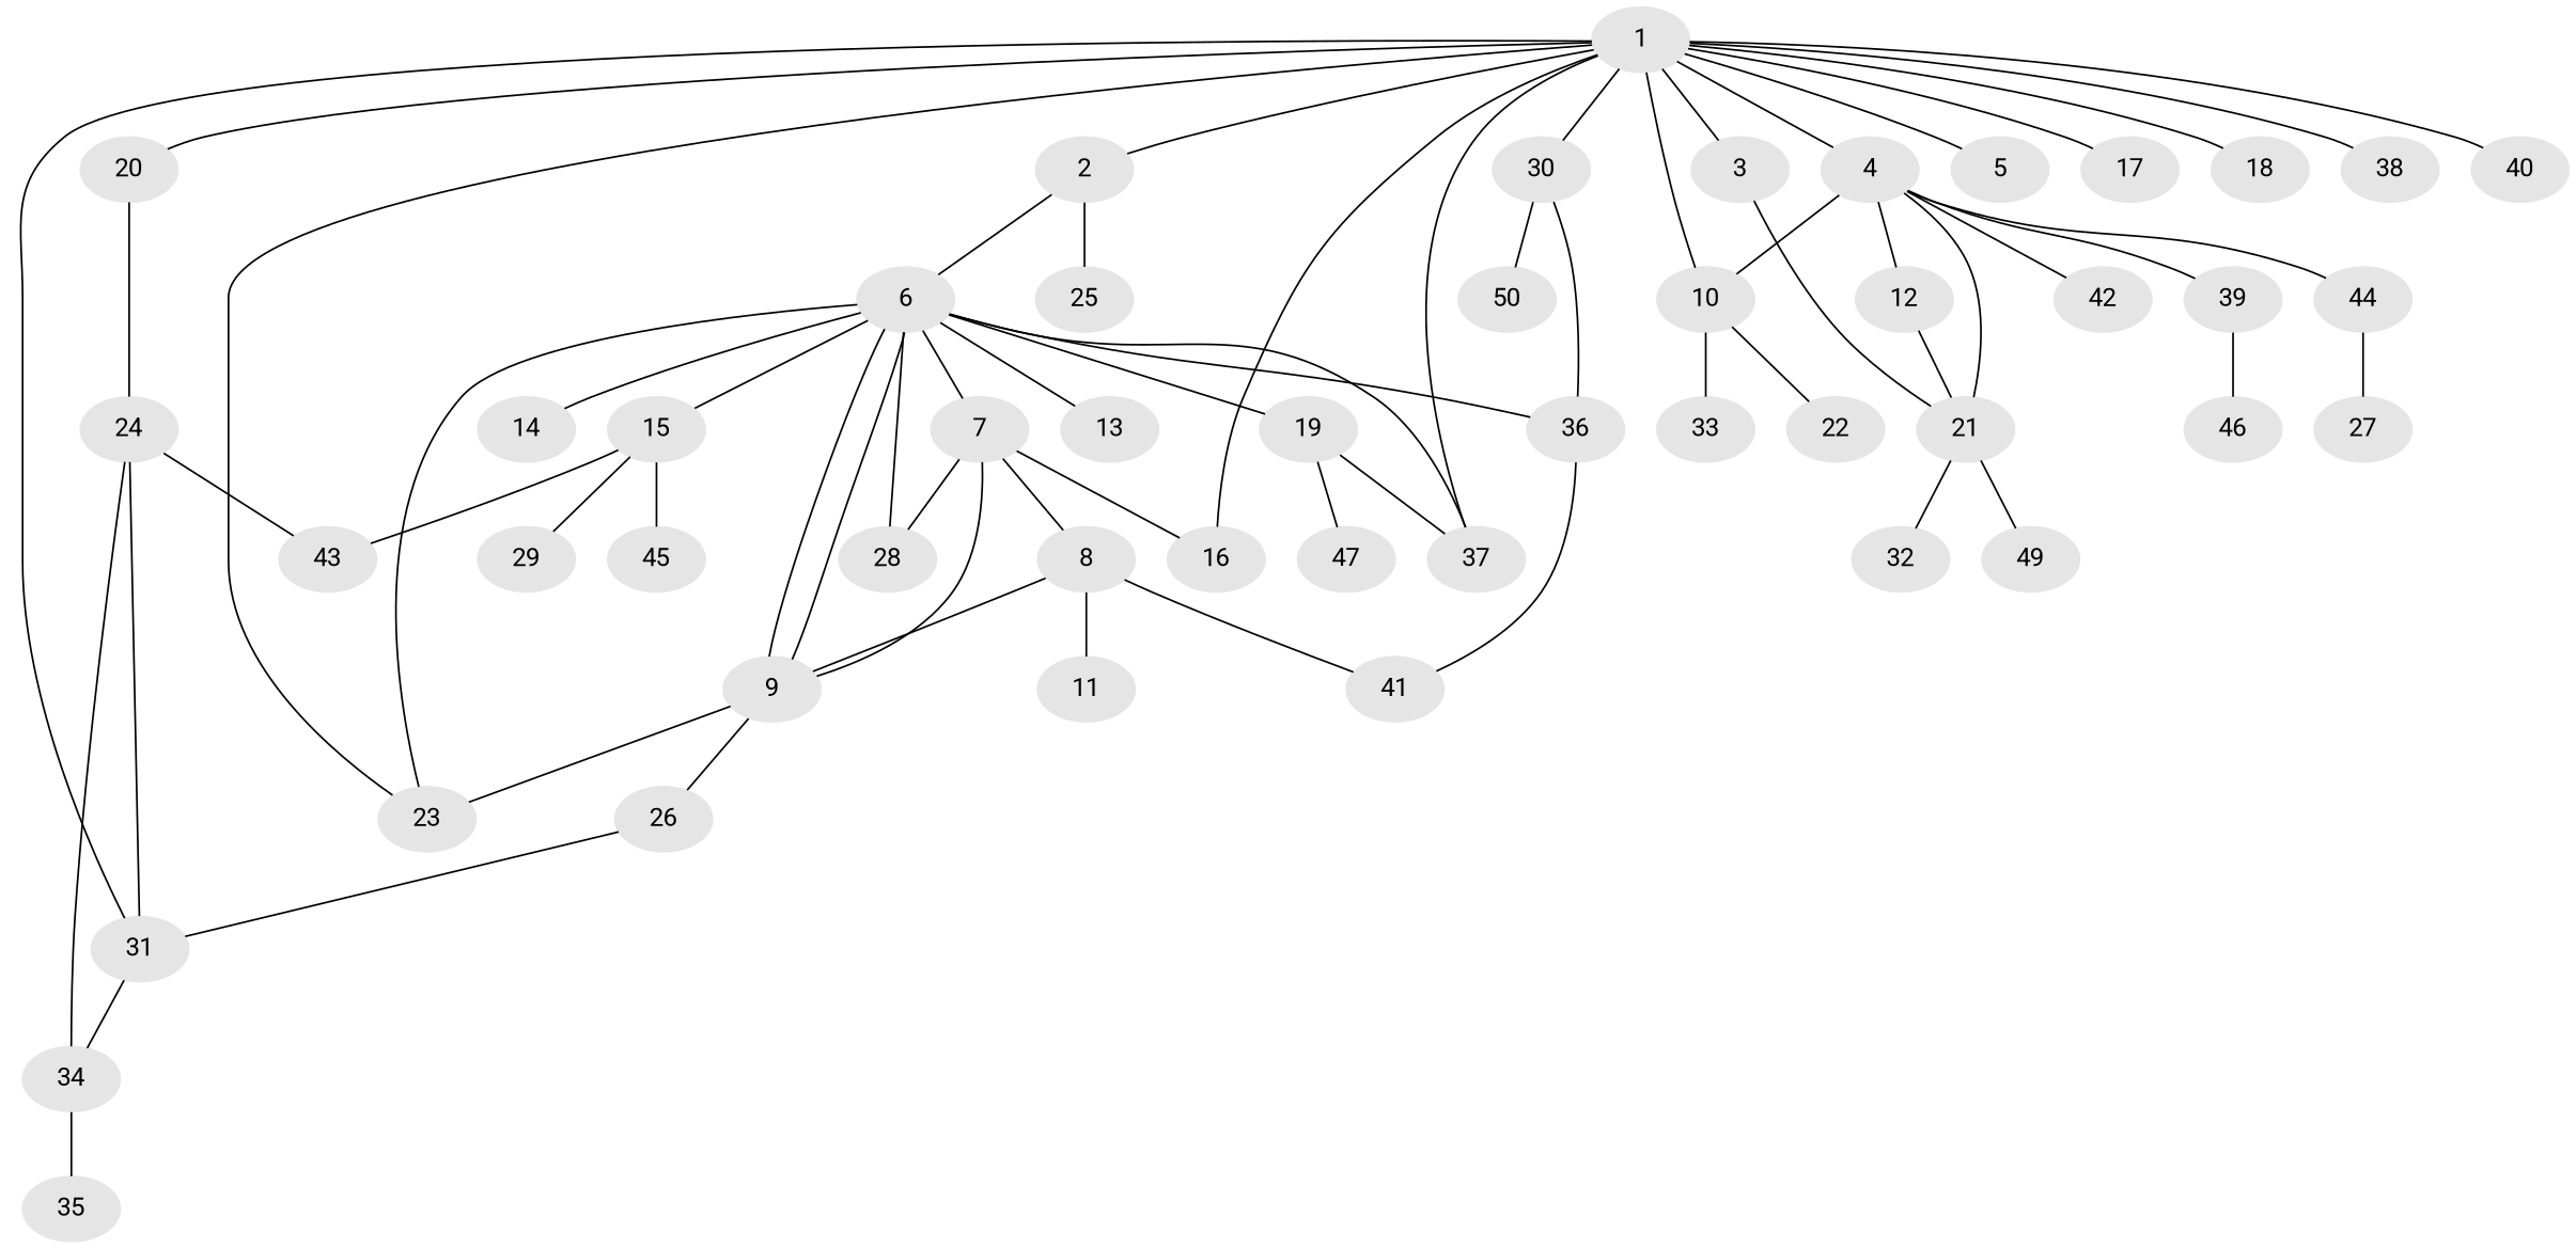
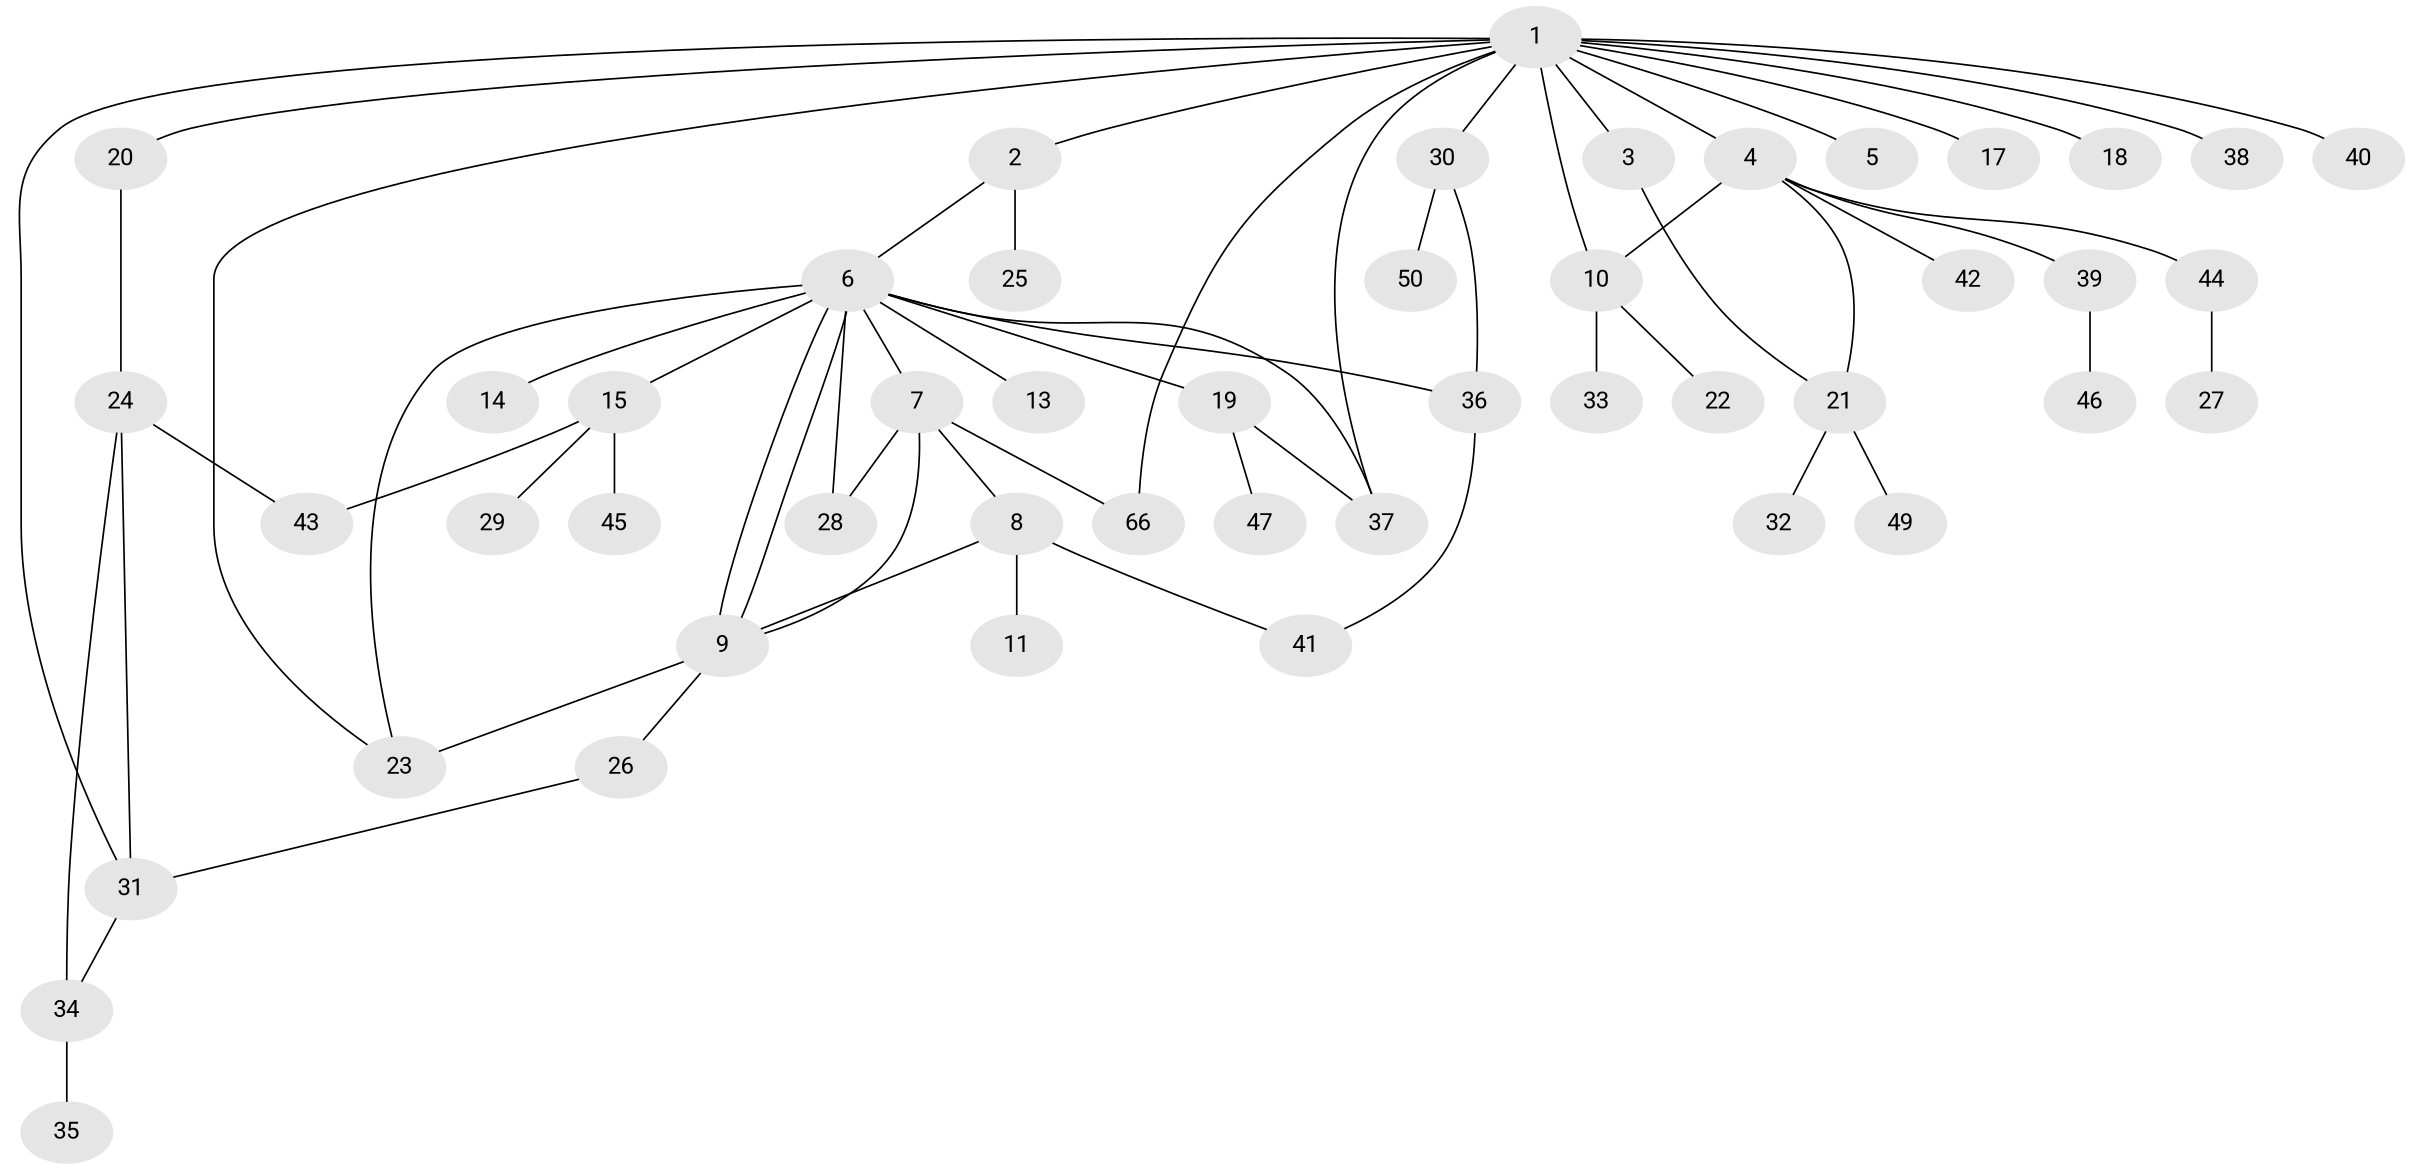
  graph {
    fontname=Roboto
    node [color=gray90 fontname=Roboto style=filled]
    edge [fontname=Roboto]
    1
    2
    3
    4
    5
    10
-   16
+   16 [label=66]
    17
    18
    20
    23
    30
    31
    37
    38
    40
    6
    25
    21
-   12
    39
    42
    44
    22
    33
    24
    36
    50
    34
    7
    9
    13
    14
    15
    19
    28
    32
    49
    46
    27
    8
    26
    29
    43
    45
    47
    41
    11
    35
    1 -- 2
    1 -- 3
    1 -- 4
    1 -- 5
    1 -- 10
    1 -- 16
    1 -- 17
    1 -- 18
    1 -- 20
    1 -- 23
    1 -- 30
    1 -- 31
    1 -- 37
    1 -- 38
    1 -- 40
    2 -- 6
    2 -- 25
    3 -- 21
    4 -- 10
    4 -- 21
-   4 -- 12
    4 -- 39
    4 -- 42
    4 -- 44
    10 -- 22
    10 -- 33
    20 -- 24
    30 -- 36
    30 -- 50
    31 -- 34
    6 -- 23
    6 -- 37
    6 -- 36
    6 -- 7
    6 -- 9
    6 -- 9
    6 -- 13
    6 -- 14
    6 -- 15
    6 -- 19
    6 -- 28
    21 -- 32
    21 -- 49
-   12 -- 21
    39 -- 46
    44 -- 27
    24 -- 31
    24 -- 34
    24 -- 43
    36 -- 41
    34 -- 35
    7 -- 16
    7 -- 9
    7 -- 28
    7 -- 8
    9 -- 23
    9 -- 26
    15 -- 29
    15 -- 43
    15 -- 45
    19 -- 37
    19 -- 47
    8 -- 9
    8 -- 41
    8 -- 11
    26 -- 31
  }
